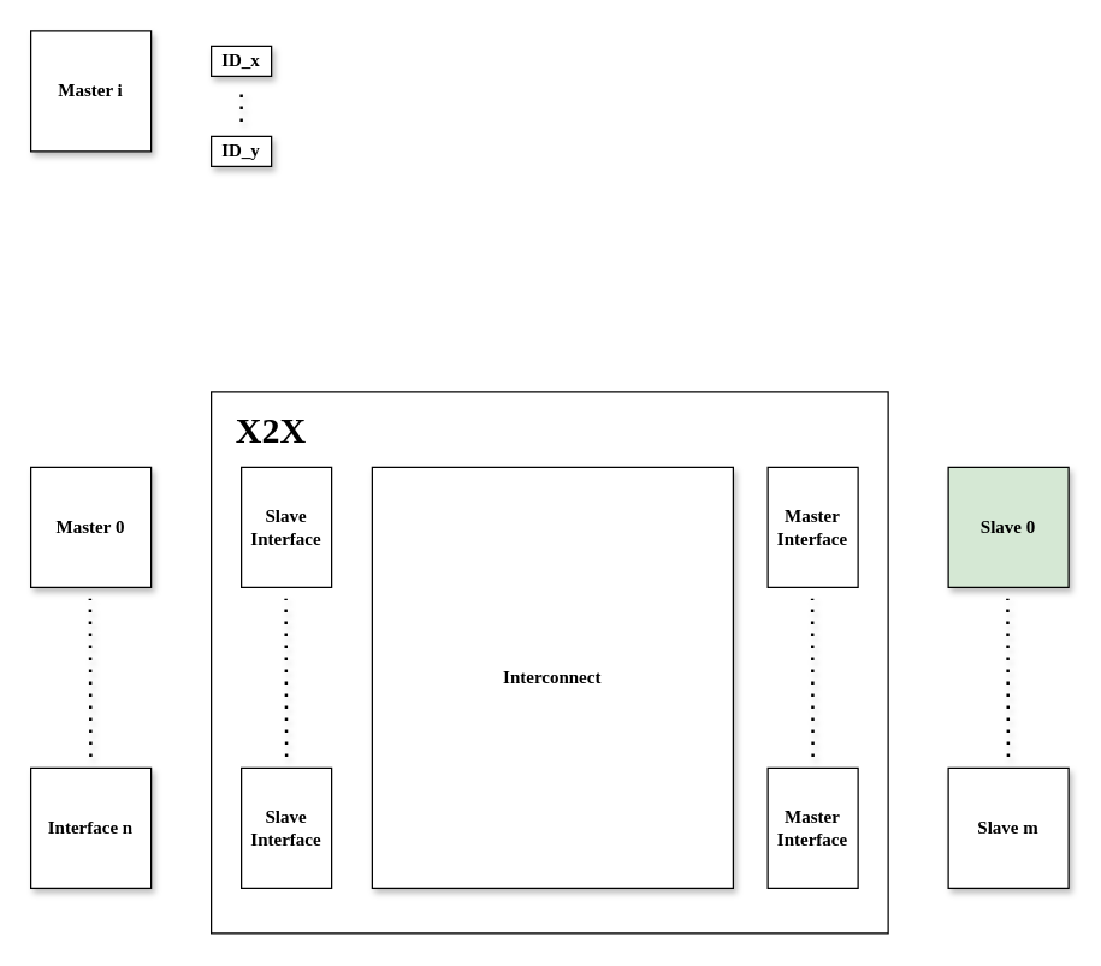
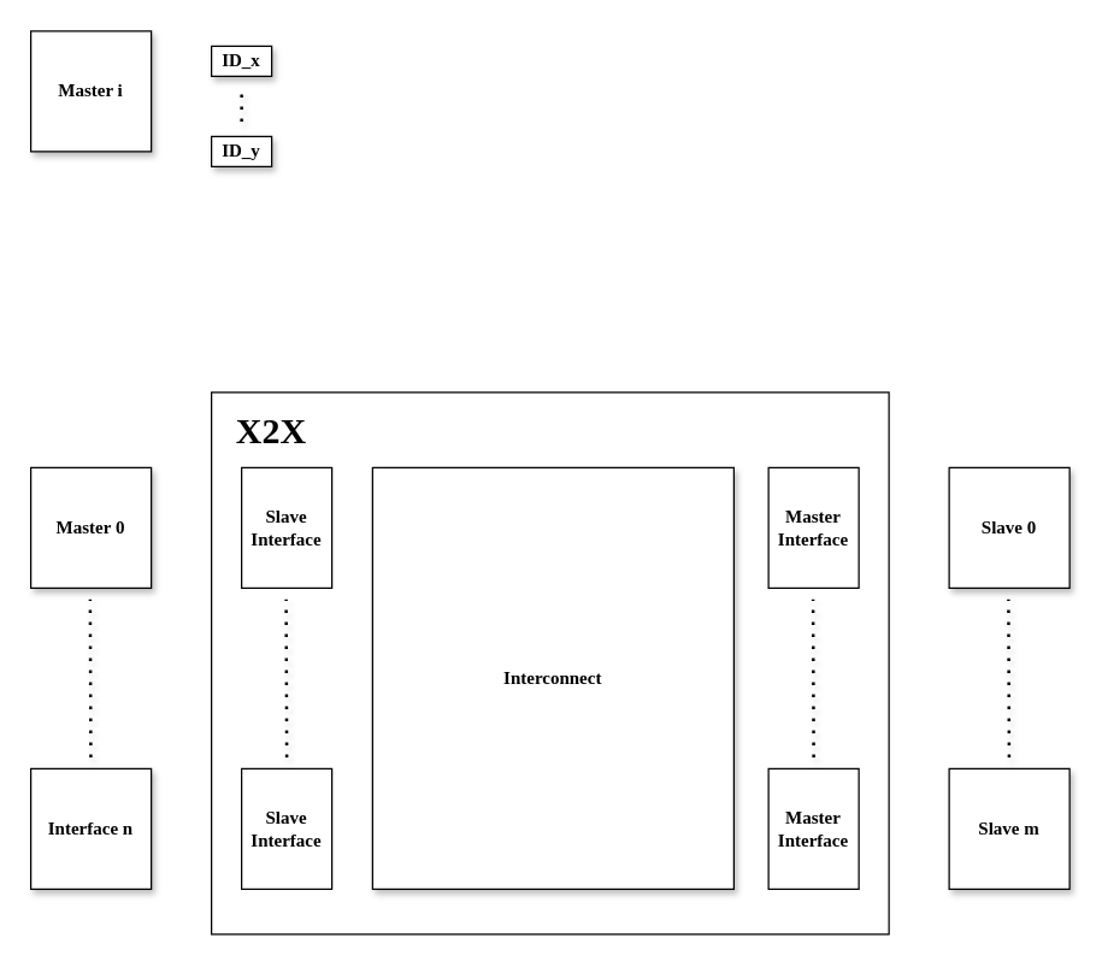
  <mxCell id="0" />
  <mxCell id="1" parent="0" />
  <mxCell id="2" value="&lt;font face=&quot;Times New Roman&quot; style=&quot;font-size: 48px&quot;&gt;&lt;b&gt;X2X&lt;/b&gt;&lt;/font&gt;" style="rounded=0;whiteSpace=wrap;html=1;" parent="1" vertex="1"><mxGeometry x="140" y="260" width="450" height="360" as="geometry" /></mxCell>
  <mxCell id="3" value="&lt;font face=&quot;Times New Roman&quot;&gt;&lt;b&gt;Slave Interface&lt;/b&gt;&lt;/font&gt;" style="rounded=0;whiteSpace=wrap;html=1;" parent="1" vertex="1"><mxGeometry x="160" y="310" width="60" height="80" as="geometry" /></mxCell>
  <mxCell id="4" value="&lt;font face=&quot;Times New Roman&quot;&gt;&lt;b&gt;Master Interface&lt;/b&gt;&lt;/font&gt;" style="rounded=0;whiteSpace=wrap;html=1;" parent="1" vertex="1"><mxGeometry x="510" y="310" width="60" height="80" as="geometry" /></mxCell>
  <mxCell id="5" value="&lt;font face=&quot;Times New Roman&quot;&gt;&lt;b&gt;Slave Interface&lt;/b&gt;&lt;/font&gt;" style="rounded=0;whiteSpace=wrap;html=1;" parent="1" vertex="1"><mxGeometry x="160" y="510" width="60" height="80" as="geometry" /></mxCell>
  <mxCell id="6" value="&lt;font face=&quot;Times New Roman&quot;&gt;&lt;b&gt;Master Interface&lt;/b&gt;&lt;/font&gt;" style="rounded=0;whiteSpace=wrap;html=1;" parent="1" vertex="1"><mxGeometry x="510" y="510" width="60" height="80" as="geometry" /></mxCell>
  <mxCell id="7" value="&lt;font face=&quot;Times New Roman&quot;&gt;&lt;b&gt;Interconnect&lt;/b&gt;&lt;/font&gt;" style="rounded=0;whiteSpace=wrap;html=1;shadow=1;" parent="1" vertex="1"><mxGeometry x="247" y="310" width="240" height="280" as="geometry" /></mxCell>
  <mxCell id="8" value="&lt;font face=&quot;Times New Roman&quot; style=&quot;font-size: 24px&quot;&gt;&lt;b&gt;X2X&lt;/b&gt;&lt;/font&gt;" style="text;html=1;strokeColor=none;fillColor=none;align=center;verticalAlign=middle;whiteSpace=wrap;rounded=0;shadow=1;" parent="1" vertex="1"><mxGeometry x="160" y="276" width="40" height="20" as="geometry" /></mxCell>
  <mxCell id="9" value="" style="endArrow=none;dashed=1;html=1;dashPattern=1 3;strokeWidth=2;shadow=1;" parent="1" edge="1"><mxGeometry width="50" height="50" relative="1" as="geometry"><mxPoint x="190" y="502.5" as="sourcePoint" /><mxPoint x="189.58" y="397.5" as="targetPoint" /></mxGeometry></mxCell>
  <mxCell id="10" value="&lt;font face=&quot;Times New Roman&quot;&gt;&lt;b&gt;Master 0&lt;/b&gt;&lt;/font&gt;" style="whiteSpace=wrap;html=1;aspect=fixed;shadow=1;" parent="1" vertex="1"><mxGeometry x="20" y="310" width="80" height="80" as="geometry" /></mxCell>
  <mxCell id="11" value="&lt;font face=&quot;Times New Roman&quot;&gt;&lt;b&gt;Interface n&lt;/b&gt;&lt;/font&gt;" style="whiteSpace=wrap;html=1;aspect=fixed;shadow=1;" parent="1" vertex="1"><mxGeometry x="20" y="510" width="80" height="80" as="geometry" /></mxCell>
- <mxCell id="12" value="&lt;font face=&quot;Times New Roman&quot;&gt;&lt;b&gt;Slave 0&lt;/b&gt;&lt;/font&gt;" style="whiteSpace=wrap;html=1;aspect=fixed;shadow=1;fillColor=#d5e8d4;" parent="1" vertex="1"><mxGeometry x="630" y="310" width="80" height="80" as="geometry" /></mxCell>
+ <mxCell id="12" value="&lt;font face=&quot;Times New Roman&quot;&gt;&lt;b&gt;Slave 0&lt;/b&gt;&lt;/font&gt;" style="whiteSpace=wrap;html=1;aspect=fixed;shadow=1;" parent="1" vertex="1"><mxGeometry x="630" y="310" width="80" height="80" as="geometry" /></mxCell>
  <mxCell id="13" value="&lt;font face=&quot;Times New Roman&quot;&gt;&lt;b&gt;Slave m&lt;/b&gt;&lt;/font&gt;" style="whiteSpace=wrap;html=1;aspect=fixed;shadow=1;" parent="1" vertex="1"><mxGeometry x="630" y="510" width="80" height="80" as="geometry" /></mxCell>
  <mxCell id="14" value="&lt;font face=&quot;Times New Roman&quot;&gt;&lt;b&gt;Master i&lt;/b&gt;&lt;/font&gt;" style="whiteSpace=wrap;html=1;aspect=fixed;shadow=1;" parent="1" vertex="1"><mxGeometry x="20" y="20" width="80" height="80" as="geometry" /></mxCell>
  <mxCell id="15" value="&lt;font face=&quot;Times New Roman&quot;&gt;&lt;b&gt;ID_x&lt;/b&gt;&lt;/font&gt;" style="rounded=0;whiteSpace=wrap;html=1;shadow=1;" parent="1" vertex="1"><mxGeometry x="140" y="30" width="40" height="20" as="geometry" /></mxCell>
  <mxCell id="16" value="&lt;font face=&quot;Times New Roman&quot;&gt;&lt;b&gt;ID_y&lt;/b&gt;&lt;/font&gt;" style="rounded=0;whiteSpace=wrap;html=1;shadow=1;" parent="1" vertex="1"><mxGeometry x="140" y="90" width="40" height="20" as="geometry" /></mxCell>
  <mxCell id="17" value="" style="endArrow=none;dashed=1;html=1;dashPattern=1 3;strokeWidth=2;shadow=1;" parent="1" edge="1"><mxGeometry width="50" height="50" relative="1" as="geometry"><mxPoint x="160" y="80" as="sourcePoint" /><mxPoint x="160" y="60" as="targetPoint" /></mxGeometry></mxCell>
  <mxCell id="18" value="" style="endArrow=none;dashed=1;html=1;dashPattern=1 3;strokeWidth=2;shadow=1;" edge="1" parent="1"><mxGeometry width="50" height="50" relative="1" as="geometry"><mxPoint x="540" y="502.5" as="sourcePoint" /><mxPoint x="539.58" y="397.5" as="targetPoint" /></mxGeometry></mxCell>
  <mxCell id="19" value="" style="endArrow=none;dashed=1;html=1;dashPattern=1 3;strokeWidth=2;shadow=1;" edge="1" parent="1"><mxGeometry width="50" height="50" relative="1" as="geometry"><mxPoint x="59.83" y="502.5" as="sourcePoint" /><mxPoint x="59.41" y="397.5" as="targetPoint" /></mxGeometry></mxCell>
  <mxCell id="20" value="" style="endArrow=none;dashed=1;html=1;dashPattern=1 3;strokeWidth=2;shadow=1;" edge="1" parent="1"><mxGeometry width="50" height="50" relative="1" as="geometry"><mxPoint x="669.83" y="502.5" as="sourcePoint" /><mxPoint x="669.41" y="397.5" as="targetPoint" /></mxGeometry></mxCell>
